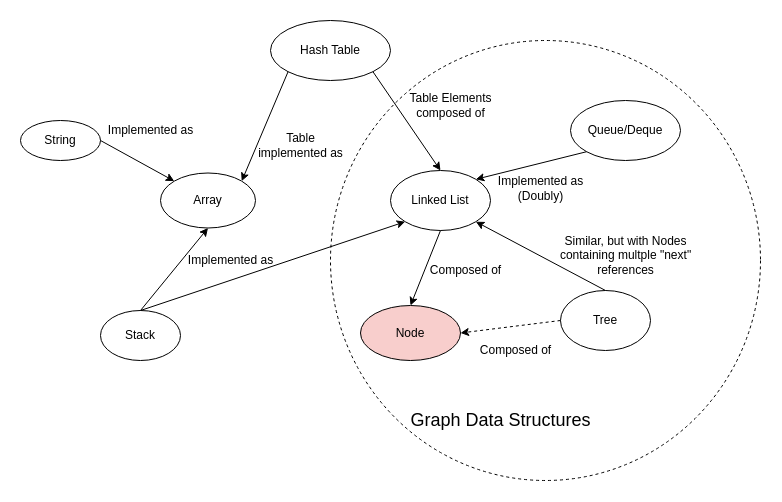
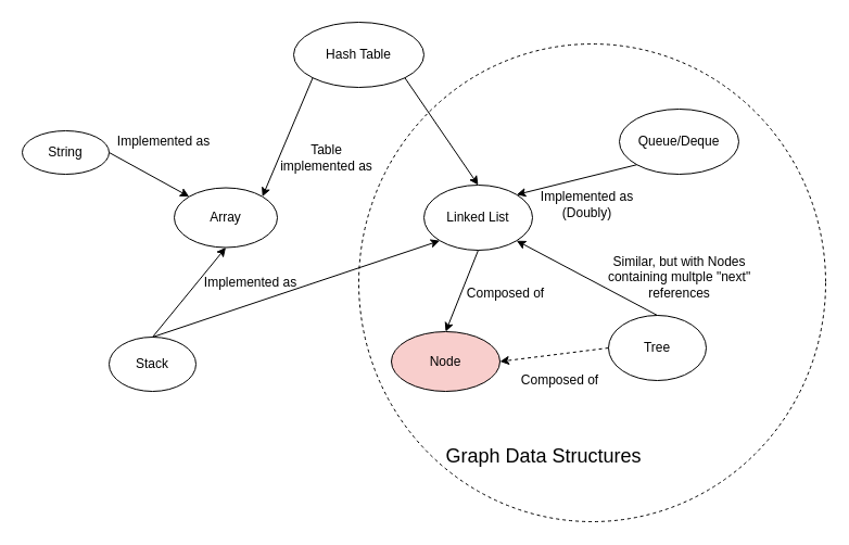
  <mxCell id="0" />
  <mxCell id="1" parent="0" />
  <mxCell id="2" value="" style="ellipse;whiteSpace=wrap;html=1;dashed=1;" vertex="1" parent="1"><mxGeometry x="330" y="40" width="430" height="440" as="geometry" /></mxCell>
  <mxCell id="3" value="Stack" style="ellipse;whiteSpace=wrap;html=1;" vertex="1" parent="1"><mxGeometry x="100" y="310" width="80" height="50" as="geometry" /></mxCell>
  <mxCell id="4" value="Array" style="ellipse;whiteSpace=wrap;html=1;" vertex="1" parent="1"><mxGeometry x="160" y="172.5" width="95" height="55" as="geometry" /></mxCell>
  <mxCell id="5" value="Linked List" style="ellipse;whiteSpace=wrap;html=1;" vertex="1" parent="1"><mxGeometry x="390" y="170" width="100" height="60" as="geometry" /></mxCell>
  <mxCell id="6" value="String" style="ellipse;whiteSpace=wrap;html=1;" vertex="1" parent="1"><mxGeometry x="20" y="120" width="80" height="40" as="geometry" /></mxCell>
  <mxCell id="7" value="" style="endArrow=classic;html=1;rounded=0;exitX=1;exitY=0.5;exitDx=0;exitDy=0;entryX=0;entryY=0;entryDx=0;entryDy=0;" edge="1" parent="1" source="6" target="4"><mxGeometry width="50" height="50" relative="1" as="geometry"><mxPoint x="280" y="220" as="sourcePoint" /><mxPoint x="330" y="170" as="targetPoint" /></mxGeometry></mxCell>
  <mxCell id="8" value="Implemented as" style="text;html=1;align=center;verticalAlign=middle;resizable=0;points=[];autosize=1;strokeColor=none;fillColor=none;" vertex="1" parent="1"><mxGeometry x="100" y="120" width="100" height="20" as="geometry" /></mxCell>
  <mxCell id="9" value="" style="endArrow=classic;html=1;rounded=0;exitX=0.5;exitY=0;exitDx=0;exitDy=0;entryX=0.5;entryY=1;entryDx=0;entryDy=0;" edge="1" parent="1" source="3" target="4"><mxGeometry width="50" height="50" relative="1" as="geometry"><mxPoint x="280" y="220" as="sourcePoint" /><mxPoint x="200" y="230" as="targetPoint" /></mxGeometry></mxCell>
  <mxCell id="10" value="" style="endArrow=classic;html=1;rounded=0;exitX=0.5;exitY=0;exitDx=0;exitDy=0;entryX=0;entryY=1;entryDx=0;entryDy=0;" edge="1" parent="1" source="3" target="5"><mxGeometry width="50" height="50" relative="1" as="geometry"><mxPoint x="280" y="220" as="sourcePoint" /><mxPoint x="330" y="170" as="targetPoint" /></mxGeometry></mxCell>
  <mxCell id="11" value="Implemented as" style="text;html=1;align=center;verticalAlign=middle;resizable=0;points=[];autosize=1;strokeColor=none;fillColor=none;" vertex="1" parent="1"><mxGeometry x="180" y="250" width="100" height="20" as="geometry" /></mxCell>
  <mxCell id="12" value="Hash Table" style="ellipse;whiteSpace=wrap;html=1;" vertex="1" parent="1"><mxGeometry x="270" y="20" width="120" height="60" as="geometry" /></mxCell>
  <mxCell id="13" value="" style="endArrow=classic;html=1;rounded=0;exitX=0;exitY=1;exitDx=0;exitDy=0;entryX=1;entryY=0;entryDx=0;entryDy=0;" edge="1" parent="1" source="12" target="4"><mxGeometry width="50" height="50" relative="1" as="geometry"><mxPoint x="280" y="220" as="sourcePoint" /><mxPoint x="330" y="170" as="targetPoint" /></mxGeometry></mxCell>
  <mxCell id="14" value="Table&lt;br&gt;implemented as" style="text;html=1;align=center;verticalAlign=middle;resizable=0;points=[];autosize=1;strokeColor=none;fillColor=none;" vertex="1" parent="1"><mxGeometry x="250" y="130" width="100" height="30" as="geometry" /></mxCell>
  <mxCell id="15" value="" style="endArrow=classic;html=1;rounded=0;exitX=1;exitY=1;exitDx=0;exitDy=0;entryX=0.5;entryY=0;entryDx=0;entryDy=0;" edge="1" parent="1" source="12" target="5"><mxGeometry width="50" height="50" relative="1" as="geometry"><mxPoint x="280" y="210" as="sourcePoint" /><mxPoint x="330" y="160" as="targetPoint" /></mxGeometry></mxCell>
- <mxCell id="16" value="Table Elements&lt;br&gt;composed of" style="text;html=1;align=center;verticalAlign=middle;resizable=0;points=[];autosize=1;strokeColor=none;fillColor=none;" vertex="1" parent="1"><mxGeometry x="400" y="90" width="100" height="30" as="geometry" /></mxCell>
  <mxCell id="17" value="Node" style="ellipse;whiteSpace=wrap;html=1;fillColor=#f8cecc;" vertex="1" parent="1"><mxGeometry x="360" y="305" width="100" height="55" as="geometry" /></mxCell>
  <mxCell id="18" value="Queue/Deque" style="ellipse;whiteSpace=wrap;html=1;" vertex="1" parent="1"><mxGeometry x="570" y="100" width="110" height="60" as="geometry" /></mxCell>
  <mxCell id="19" value="" style="endArrow=classic;html=1;rounded=0;exitX=0;exitY=1;exitDx=0;exitDy=0;entryX=1;entryY=0;entryDx=0;entryDy=0;" edge="1" parent="1" source="18" target="5"><mxGeometry width="50" height="50" relative="1" as="geometry"><mxPoint x="280" y="200" as="sourcePoint" /><mxPoint x="580" y="200" as="targetPoint" /></mxGeometry></mxCell>
  <mxCell id="20" value="Implemented as&lt;br&gt;(Doubly)" style="text;html=1;align=center;verticalAlign=middle;resizable=0;points=[];autosize=1;strokeColor=none;fillColor=none;" vertex="1" parent="1"><mxGeometry x="490" y="172.5" width="100" height="30" as="geometry" /></mxCell>
  <mxCell id="21" value="Tree" style="ellipse;whiteSpace=wrap;html=1;" vertex="1" parent="1"><mxGeometry x="560" y="290" width="90" height="60" as="geometry" /></mxCell>
  <mxCell id="22" value="" style="endArrow=classic;html=1;rounded=0;exitX=0.5;exitY=1;exitDx=0;exitDy=0;entryX=0.5;entryY=0;entryDx=0;entryDy=0;" edge="1" parent="1" source="5" target="17"><mxGeometry width="50" height="50" relative="1" as="geometry"><mxPoint x="280" y="200" as="sourcePoint" /><mxPoint x="330" y="150" as="targetPoint" /></mxGeometry></mxCell>
  <mxCell id="23" value="Composed of" style="text;html=1;align=center;verticalAlign=middle;resizable=0;points=[];autosize=1;strokeColor=none;fillColor=none;" vertex="1" parent="1"><mxGeometry x="420" y="260" width="90" height="20" as="geometry" /></mxCell>
  <mxCell id="24" value="" style="endArrow=classic;html=1;rounded=0;exitX=0;exitY=0.5;exitDx=0;exitDy=0;entryX=1;entryY=0.5;entryDx=0;entryDy=0;dashed=1;" edge="1" parent="1" source="21" target="17"><mxGeometry width="50" height="50" relative="1" as="geometry"><mxPoint x="280" y="200" as="sourcePoint" /><mxPoint x="330" y="150" as="targetPoint" /></mxGeometry></mxCell>
  <mxCell id="25" value="Composed of" style="text;html=1;align=center;verticalAlign=middle;resizable=0;points=[];autosize=1;strokeColor=none;fillColor=none;" vertex="1" parent="1"><mxGeometry x="470" y="340" width="90" height="20" as="geometry" /></mxCell>
  <mxCell id="26" value="" style="endArrow=classic;html=1;rounded=0;exitX=0.5;exitY=0;exitDx=0;exitDy=0;entryX=1;entryY=1;entryDx=0;entryDy=0;" edge="1" parent="1" source="21" target="5"><mxGeometry width="50" height="50" relative="1" as="geometry"><mxPoint x="280" y="200" as="sourcePoint" /><mxPoint x="330" y="150" as="targetPoint" /></mxGeometry></mxCell>
  <mxCell id="27" value="Similar, but with Nodes&lt;br&gt;containing multple &quot;next&quot; &lt;br&gt;references" style="text;html=1;align=center;verticalAlign=middle;resizable=0;points=[];autosize=1;strokeColor=none;fillColor=none;" vertex="1" parent="1"><mxGeometry x="550" y="230" width="150" height="50" as="geometry" /></mxCell>
  <mxCell id="28" value="&lt;font style=&quot;font-size: 18px&quot;&gt;Graph Data Structures&lt;/font&gt;" style="text;html=1;align=center;verticalAlign=middle;resizable=0;points=[];autosize=1;strokeColor=none;fillColor=none;" vertex="1" parent="1"><mxGeometry x="400" y="410" width="200" height="20" as="geometry" /></mxCell>
